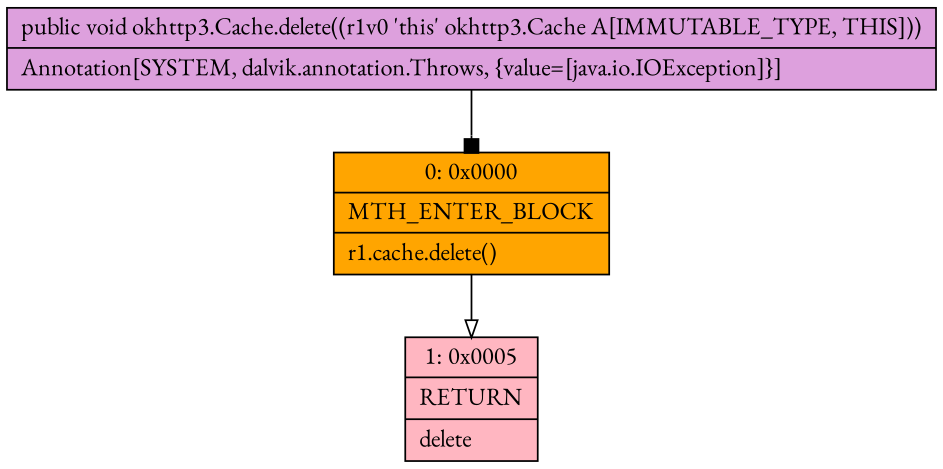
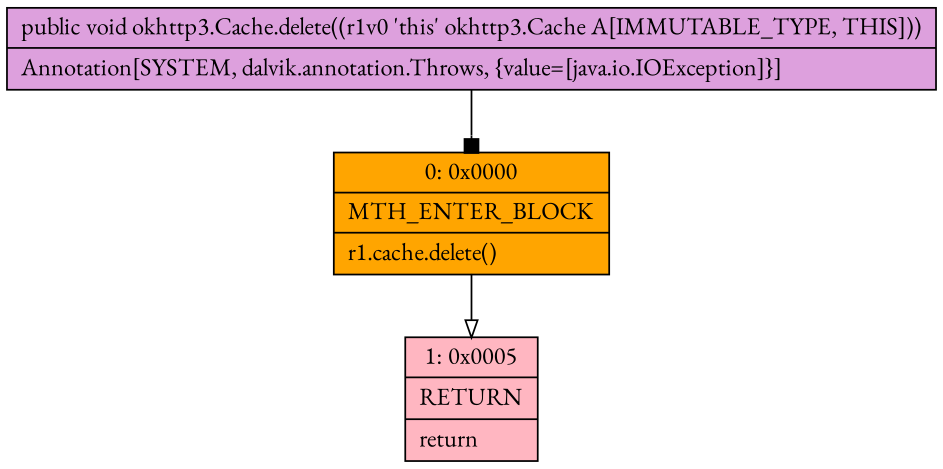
  digraph {
    fontname="EB Garamond"
    node [shape=record style=filled fontname="EB Garamond"]
    edge [fontname="EB Garamond"]
    n1 [label="{0\:\ 0x0000|MTH_ENTER_BLOCK\l|r1.cache.delete()\l}" fillcolor=orange]
-   n2 [label="{1\:\ 0x0005|RETURN\l|delete\l}" fillcolor=lightpink]
+   n2 [label="{1\:\ 0x0005|RETURN\l|return\l}" fillcolor=lightpink]
    n3 [label="{public void okhttp3.Cache.delete((r1v0 'this' okhttp3.Cache A[IMMUTABLE_TYPE, THIS]))  | Annotation[SYSTEM, dalvik.annotation.Throws, \{value=[java.io.IOException]\}]\l}" fillcolor=plum]
    n1 -> n2 [arrowhead=onormal]
    n3 -> n1 [arrowhead=box]
  }
